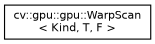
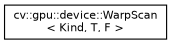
  digraph {
    rankdir=LR
-   n1 [color=black fillcolor=white fontname=Helvetica fontsize=10 height=0.2 label="cv::gpu::gpu::WarpScan\l\< Kind, T, F \>" shape=record style=filled width=0.4]
+   n1 [color=black fillcolor=white fontname=Helvetica fontsize=10 height=0.2 label="cv::gpu::device::WarpScan\l\< Kind, T, F \>" shape=record style=filled width=0.4]
  }
